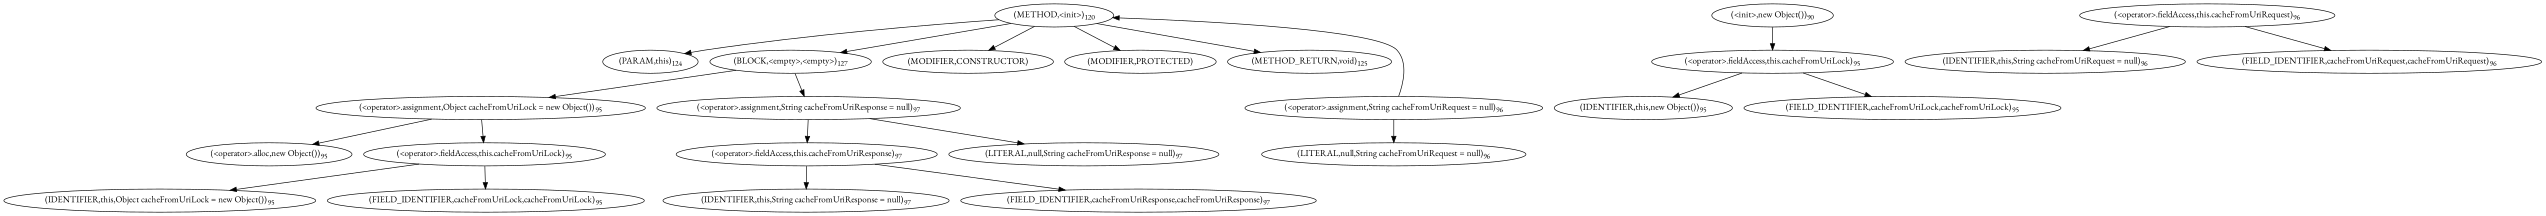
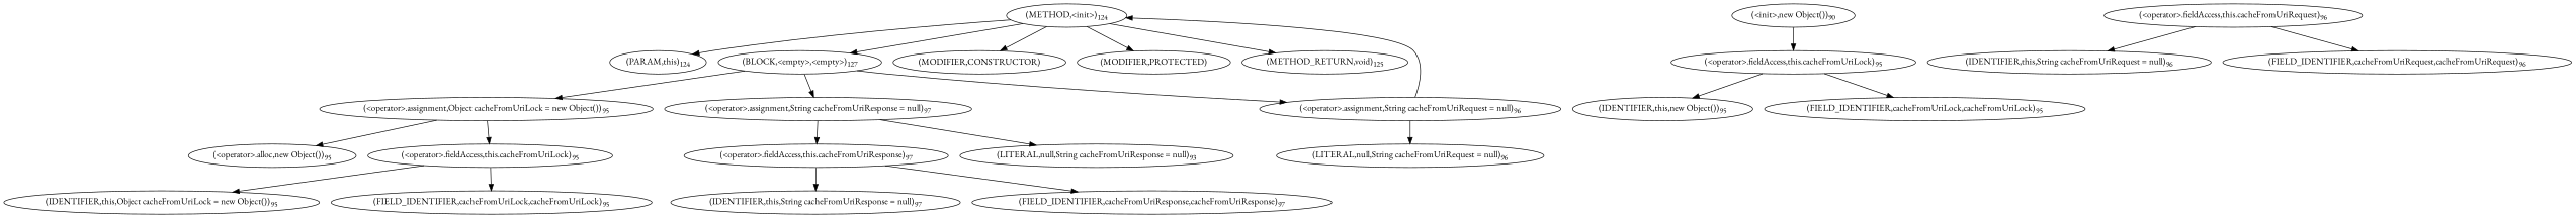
  digraph {
    fontname="EB Garamond"
    node [fontname="EB Garamond"]
    edge [fontname="EB Garamond"]
-   n1 [label=<(METHOD,&lt;init&gt;)<SUB>120</SUB>>]
+   n1 [label=<(METHOD,&lt;init&gt;)<SUB>124</SUB>>]
    n2 [label=<(PARAM,this)<SUB>124</SUB>>]
    n3 [label=<(BLOCK,&lt;empty&gt;,&lt;empty&gt;)<SUB>127</SUB>>]
    n4 [label=<(MODIFIER,CONSTRUCTOR)>]
    n5 [label=<(MODIFIER,PROTECTED)>]
    n6 [label=<(METHOD_RETURN,void)<SUB>125</SUB>>]
    n7 [label=<(&lt;operator&gt;.assignment,Object cacheFromUriLock = new Object())<SUB>95</SUB>>]
    n8 [label=<(&lt;operator&gt;.assignment,String cacheFromUriRequest = null)<SUB>96</SUB>>]
    n9 [label=<(&lt;operator&gt;.assignment,String cacheFromUriResponse = null)<SUB>97</SUB>>]
    n10 [label=<(&lt;operator&gt;.fieldAccess,this.cacheFromUriLock)<SUB>95</SUB>>]
    n11 [label=<(&lt;operator&gt;.alloc,new Object())<SUB>95</SUB>>]
    n12 [label=<(&lt;init&gt;,new Object())<SUB>90</SUB>>]
    n13 [label=<(&lt;operator&gt;.fieldAccess,this.cacheFromUriLock)<SUB>95</SUB>>]
    n14 [label=<(LITERAL,null,String cacheFromUriRequest = null)<SUB>96</SUB>>]
    n15 [label=<(&lt;operator&gt;.fieldAccess,this.cacheFromUriResponse)<SUB>97</SUB>>]
-   n16 [label=<(LITERAL,null,String cacheFromUriResponse = null)<SUB>97</SUB>>]
+   n16 [label=<(LITERAL,null,String cacheFromUriResponse = null)<SUB>93</SUB>>]
    n17 [label=<(IDENTIFIER,this,Object cacheFromUriLock = new Object())<SUB>95</SUB>>]
    n18 [label=<(FIELD_IDENTIFIER,cacheFromUriLock,cacheFromUriLock)<SUB>95</SUB>>]
    n19 [label=<(IDENTIFIER,this,new Object())<SUB>95</SUB>>]
    n20 [label=<(FIELD_IDENTIFIER,cacheFromUriLock,cacheFromUriLock)<SUB>95</SUB>>]
    n21 [label=<(&lt;operator&gt;.fieldAccess,this.cacheFromUriRequest)<SUB>96</SUB>>]
    n22 [label=<(IDENTIFIER,this,String cacheFromUriRequest = null)<SUB>96</SUB>>]
    n23 [label=<(FIELD_IDENTIFIER,cacheFromUriRequest,cacheFromUriRequest)<SUB>96</SUB>>]
    n24 [label=<(IDENTIFIER,this,String cacheFromUriResponse = null)<SUB>97</SUB>>]
    n25 [label=<(FIELD_IDENTIFIER,cacheFromUriResponse,cacheFromUriResponse)<SUB>97</SUB>>]
    n1 -> n2
    n1 -> n3
    n1 -> n4
    n1 -> n5
    n1 -> n6
    n3 -> n7
+   n3 -> n8
    n3 -> n9
    n7 -> n10
    n7 -> n11
    n8 -> n1
    n8 -> n14
    n9 -> n15
    n9 -> n16
    n10 -> n17
    n10 -> n18
    n12 -> n13
    n13 -> n19
    n13 -> n20
    n15 -> n24
    n15 -> n25
    n21 -> n22
    n21 -> n23
  }
